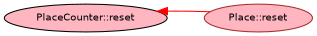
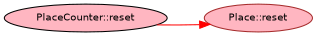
  digraph {
    rankdir=LR
    node [fillcolor=lightpink fontname=Helvetica fontsize=10 shape=ellipse style=filled]
    n1 [color=black fontcolor=black height=0.2 label="PlaceCounter::reset" width=0.4]
    n2 [color=brown height=0.2 label="Place::reset" width=0.4]
-   n2 -> n1 [color=red fontname=Helvetica fontsize=10 labelfontname=Helvetica labelfontsize=10 style=solid]
+   n1 -> n2 [color=red fontname=Helvetica fontsize=10 labelfontname=Helvetica labelfontsize=10 style=solid]
  }
